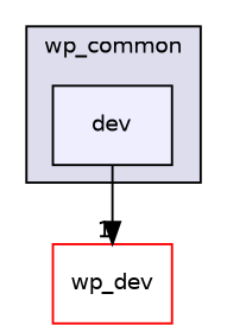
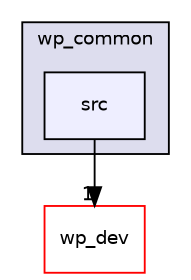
  digraph {
    compound=true
    node [fontname=Helvetica fontsize=10 shape=box]
-   n1 [fillcolor="#eeeeff" label=dev pencolor=black style=filled]
+   n1 [fillcolor="#eeeeff" label=src pencolor=black style=filled]
    n2 [color=red label=wp_dev]
    subgraph cluster_1 {
      bgcolor="#ddddee"
      fontname=Helvetica
      fontsize=10
      label=wp_common
      pencolor=black
      n1
    }
    n1 -> n2 [headlabel=1 labeldistance=1.5 labelfontname=Helvetica labelfontsize=10]
  }
